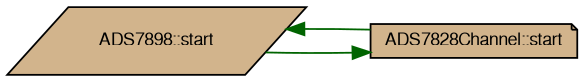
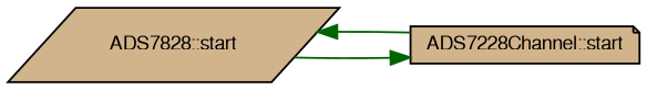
  digraph {
    rankdir=LR
    node [color=black fillcolor=tan fontname=FreeSans fontsize=10 style=filled]
    edge [color=darkgreen fontname=FreeSans fontsize=10 labelfontname=FreeSans labelfontsize=10 style=solid]
-   n1 [fontcolor=black height=0.2 label="ADS7898::start" shape=parallelogram width=0.4]
-   n2 [height=0.2 label="ADS7828Channel::start" shape=note width=0.4]
+   n1 [fontcolor=black height=0.2 label="ADS7828::start" shape=parallelogram width=0.4]
+   n2 [height=0.2 label="ADS7228Channel::start" shape=note width=0.4]
    n1 -> n2
    n2 -> n1
  }
